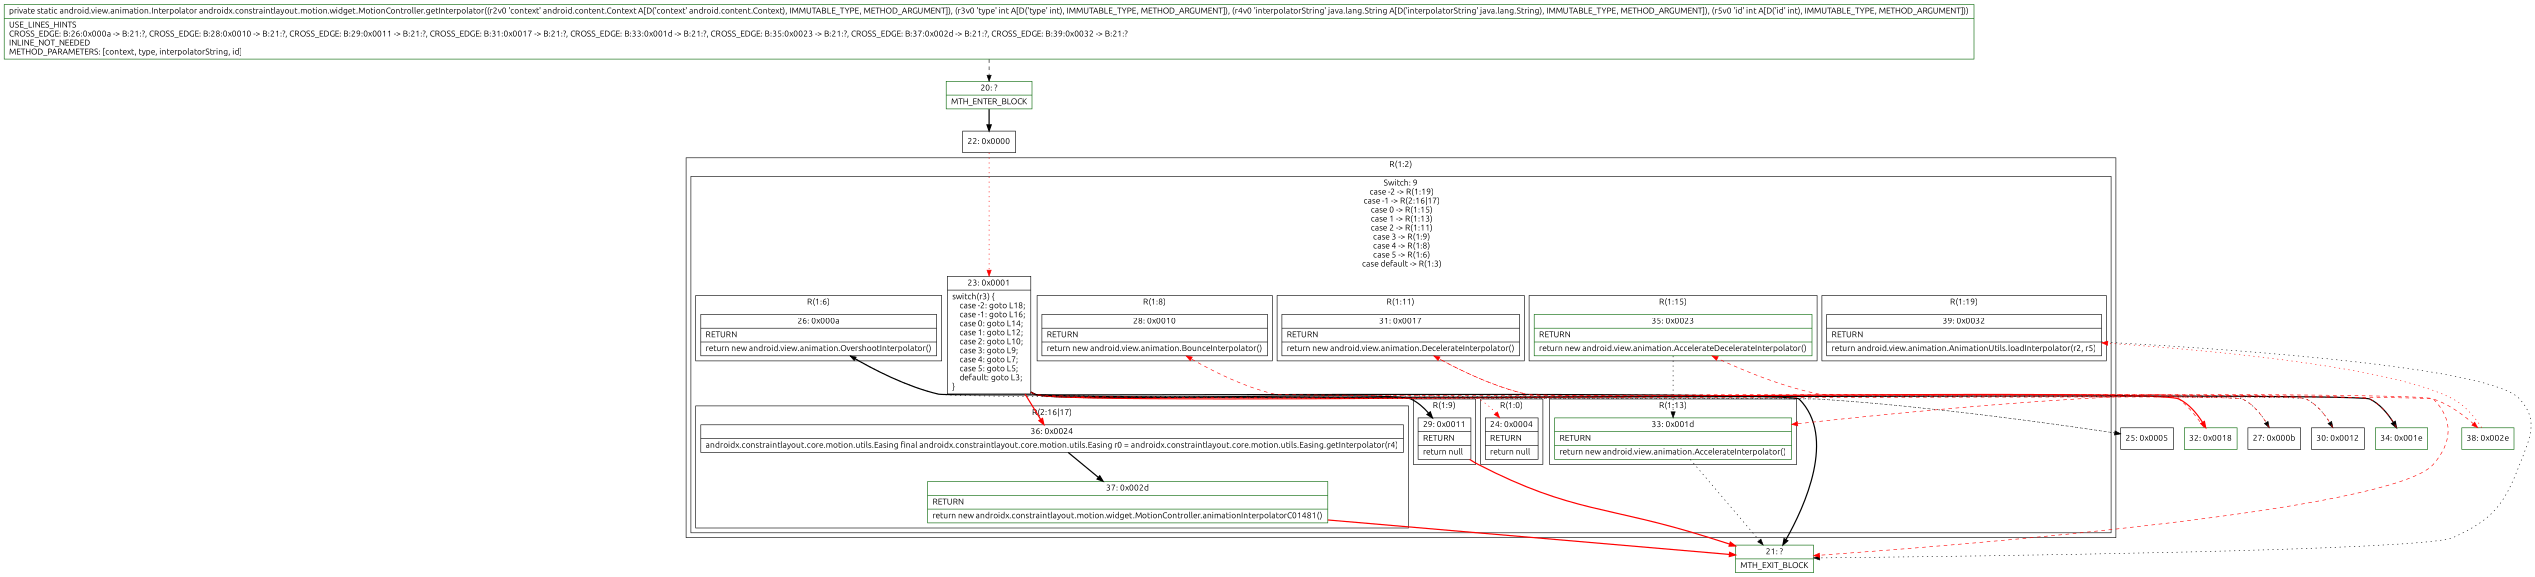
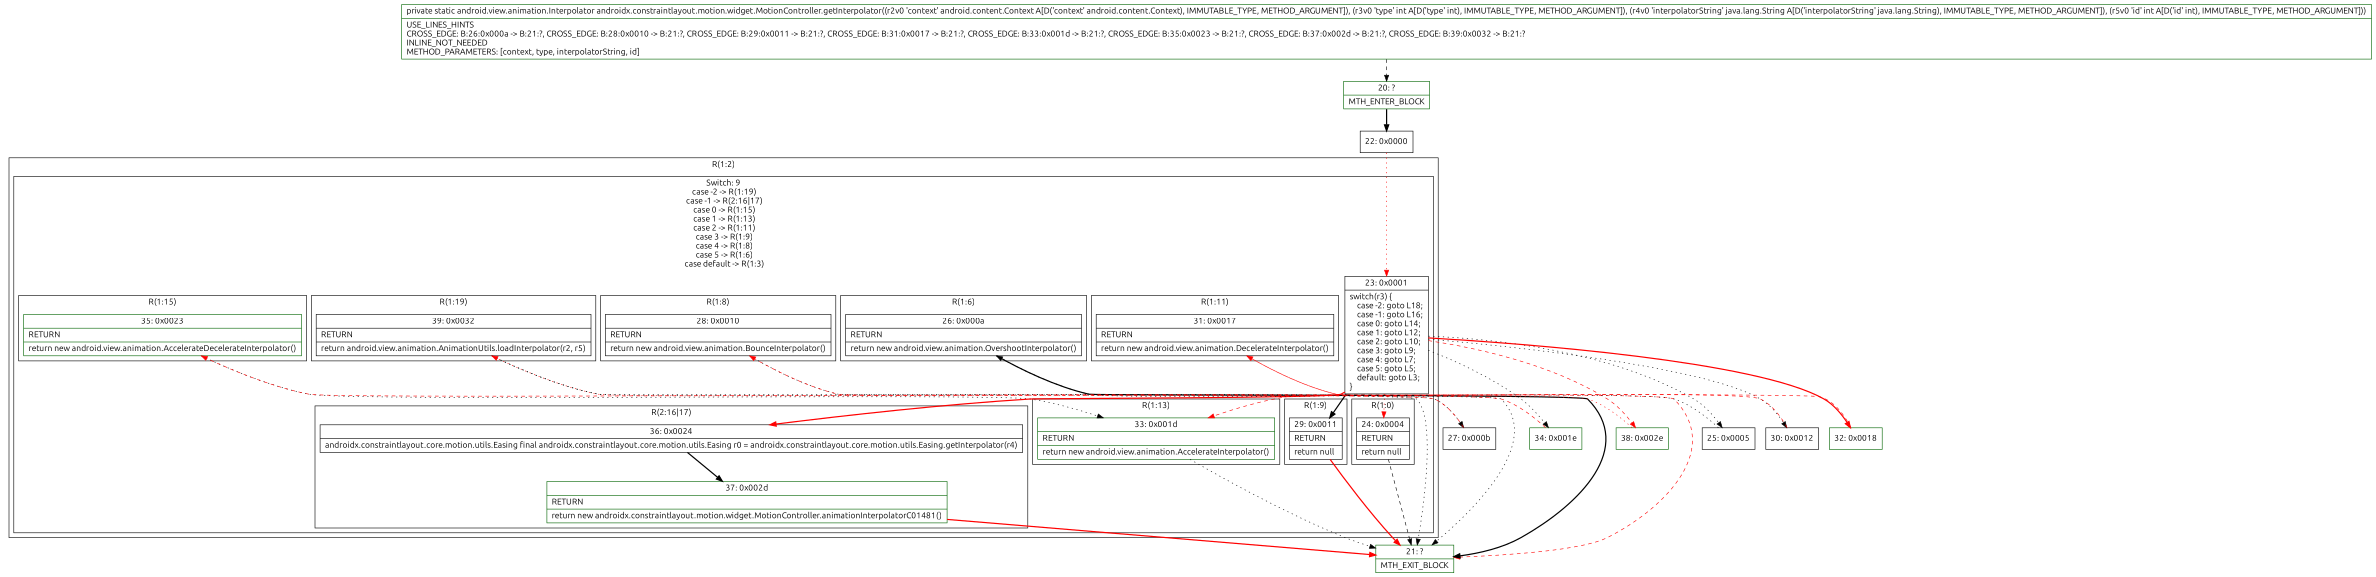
  digraph {
    fontname=Ubuntu
    node [color=black fontname=Ubuntu shape=record]
    edge [color=black fontname=Ubuntu style=dotted]
    n1 [label="{39\:\ 0x0032|RETURN\l|return android.view.animation.AnimationUtils.loadInterpolator(r2, r5)\l}"]
    n2 [label="{36\:\ 0x0024|androidx.constraintlayout.core.motion.utils.Easing final androidx.constraintlayout.core.motion.utils.Easing r0 = androidx.constraintlayout.core.motion.utils.Easing.getInterpolator(r4)\l}"]
    n3 [color=darkgreen label="{37\:\ 0x002d|RETURN\l|return new androidx.constraintlayout.motion.widget.MotionController.animationInterpolatorC01481()\l}"]
    n4 [color=darkgreen label="{35\:\ 0x0023|RETURN\l|return new android.view.animation.AccelerateDecelerateInterpolator()\l}"]
    n5 [color=darkgreen label="{33\:\ 0x001d|RETURN\l|return new android.view.animation.AccelerateInterpolator()\l}"]
    n6 [label="{31\:\ 0x0017|RETURN\l|return new android.view.animation.DecelerateInterpolator()\l}"]
    n7 [label="{29\:\ 0x0011|RETURN\l|return null\l}"]
    n8 [label="{28\:\ 0x0010|RETURN\l|return new android.view.animation.BounceInterpolator()\l}"]
    n9 [label="{26\:\ 0x000a|RETURN\l|return new android.view.animation.OvershootInterpolator()\l}"]
    n10 [label="{24\:\ 0x0004|RETURN\l|return null\l}"]
    n11 [label="{23\:\ 0x0001|switch(r3) \{\l    case \-2: goto L18;\l    case \-1: goto L16;\l    case 0: goto L14;\l    case 1: goto L12;\l    case 2: goto L10;\l    case 3: goto L9;\l    case 4: goto L7;\l    case 5: goto L5;\l    default: goto L3;\l\}\l}"]
    n12 [color=darkgreen label="{21\:\ ?|MTH_EXIT_BLOCK\l}"]
    n13 [label="{25\:\ 0x0005}"]
    n14 [label="{27\:\ 0x000b}"]
    n15 [label="{30\:\ 0x0012}"]
    n16 [color=darkgreen label="{32\:\ 0x0018}"]
    n17 [color=darkgreen label="{34\:\ 0x001e}"]
    n18 [color=darkgreen label="{38\:\ 0x002e}"]
    n19 [color=darkgreen label="{20\:\ ?|MTH_ENTER_BLOCK\l}"]
    n20 [label="{22\:\ 0x0000}"]
    n21 [color=darkgreen label="{private static android.view.animation.Interpolator androidx.constraintlayout.motion.widget.MotionController.getInterpolator((r2v0 'context' android.content.Context A[D('context' android.content.Context), IMMUTABLE_TYPE, METHOD_ARGUMENT]), (r3v0 'type' int A[D('type' int), IMMUTABLE_TYPE, METHOD_ARGUMENT]), (r4v0 'interpolatorString' java.lang.String A[D('interpolatorString' java.lang.String), IMMUTABLE_TYPE, METHOD_ARGUMENT]), (r5v0 'id' int A[D('id' int), IMMUTABLE_TYPE, METHOD_ARGUMENT]))  | USE_LINES_HINTS\lCROSS_EDGE: B:26:0x000a \-\> B:21:?, CROSS_EDGE: B:28:0x0010 \-\> B:21:?, CROSS_EDGE: B:29:0x0011 \-\> B:21:?, CROSS_EDGE: B:31:0x0017 \-\> B:21:?, CROSS_EDGE: B:33:0x001d \-\> B:21:?, CROSS_EDGE: B:35:0x0023 \-\> B:21:?, CROSS_EDGE: B:37:0x002d \-\> B:21:?, CROSS_EDGE: B:39:0x0032 \-\> B:21:?\lINLINE_NOT_NEEDED\lMETHOD_PARAMETERS: [context, type, interpolatorString, id]\l}"]
    subgraph cluster_1 {
      label="R(1:2)"
      subgraph cluster_2 {
        label="Switch: 9\n case -2 -> R(1:19)\n case -1 -> R(2:16|17)\n case 0 -> R(1:15)\n case 1 -> R(1:13)\n case 2 -> R(1:11)\n case 3 -> R(1:9)\n case 4 -> R(1:8)\n case 5 -> R(1:6)\n case default -> R(1:3)"
        n11
        subgraph cluster_3 {
          label="R(1:19)"
          n1
        }
        subgraph cluster_4 {
          label="R(2:16|17)"
          n2
          n3
        }
        subgraph cluster_5 {
          label="R(1:15)"
          n4
        }
        subgraph cluster_6 {
          label="R(1:13)"
          n5
        }
        subgraph cluster_7 {
          label="R(1:11)"
          n6
        }
        subgraph cluster_8 {
          label="R(1:9)"
          n7
        }
        subgraph cluster_9 {
          label="R(1:8)"
          n8
        }
        subgraph cluster_10 {
          label="R(1:6)"
          n9
        }
        subgraph cluster_11 {
          label="R(1:0)"
          n10
        }
      }
    }
    n1 -> n12
    n2 -> n3 [style=bold]
    n3 -> n12 [color=red style=bold]
    n4 -> n5
    n5 -> n12
    n6 -> n12 [color=red style=dashed]
    n7 -> n12 [color=red style=bold]
+   n8 -> n12
    n9 -> n12 [style=bold]
+   n10 -> n12 [style=dashed]
    n11 -> n2 [color=red style=bold]
    n11 -> n7 [style=bold]
    n11 -> n10 [color=red]
    n11 -> n13
-   n11 -> n14
+   n1 -> n14
    n11 -> n15
    n11 -> n16 [color=red style=bold]
-   n11 -> n17 [style=bold]
+   n11 -> n17
    n11 -> n18 [color=red style=dashed]
    n13 -> n9
    n14 -> n8 [color=red style=dashed]
    n15 -> n6 [color=red style=dashed]
    n16 -> n5 [color=red style=dashed]
    n17 -> n4 [color=red style=dashed]
    n18 -> n1 [color=red]
    n19 -> n20 [style=bold]
    n20 -> n11 [color=red]
    n21 -> n19 [style=dashed]
  }
